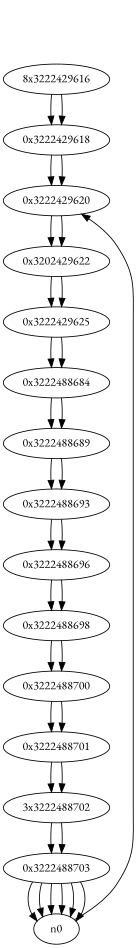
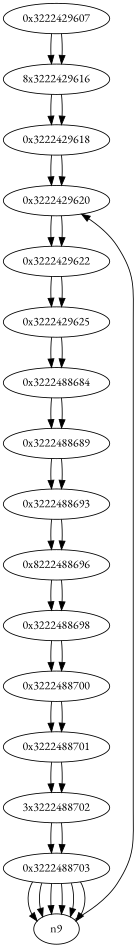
  digraph {
    fontname="EB Garamond"
    node [fontname="EB Garamond"]
    edge [fontname="EB Garamond"]
+   n1 [label="0x3222429607"]
    n2 [label="8x3222429616"]
    n3 [label="0x3222429618"]
    n4 [label="0x3222429620"]
-   n5 [label="0x3202429622"]
+   n5 [label="0x3222429622"]
    n6 [label="0x3222429625"]
    n7 [label="0x3222488684"]
    n8 [label="0x3222488689"]
    n9 [label="0x3222488693"]
-   n10 [label="0x3222488696"]
+   n10 [label="0x8222488696"]
    n11 [label="0x3222488698"]
    n12 [label="0x3222488700"]
    n13 [label="0x3222488701"]
    n14 [label="3x3222488702"]
    n15 [label="0x3222488703"]
-   n0
+   n0 [label=n9]
+   n1 -> n2
+   n1 -> n2
    n2 -> n3
    n2 -> n3
    n3 -> n4
    n3 -> n4
    n4 -> n5
    n4 -> n5
    n5 -> n6
    n5 -> n6
    n6 -> n7
    n6 -> n7
    n7 -> n8
    n7 -> n8
    n8 -> n9
    n8 -> n9
    n9 -> n10
    n9 -> n10
    n10 -> n11
    n10 -> n11
    n11 -> n12
    n11 -> n12
    n12 -> n13
    n12 -> n13
    n13 -> n14
    n13 -> n14
    n14 -> n15
    n14 -> n15
    n15 -> n0
    n15 -> n0
    n15 -> n0
    n15 -> n0
    n15 -> n0
    n15 -> n0
    n0 -> n4
  }
